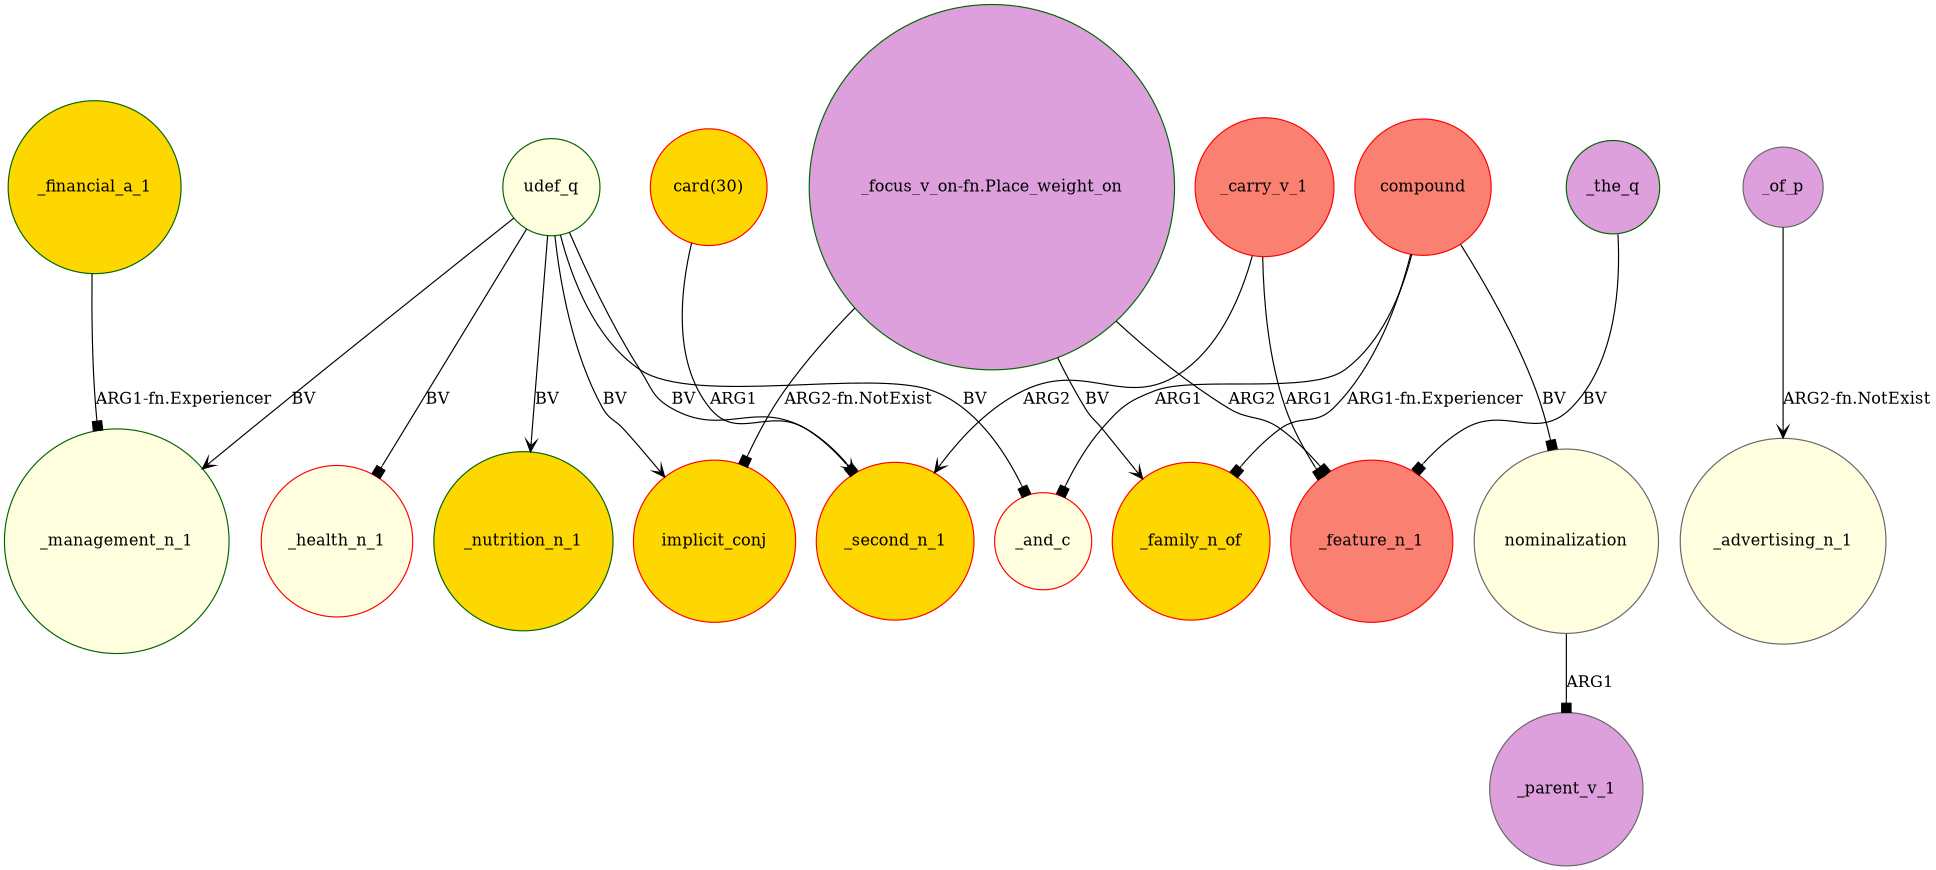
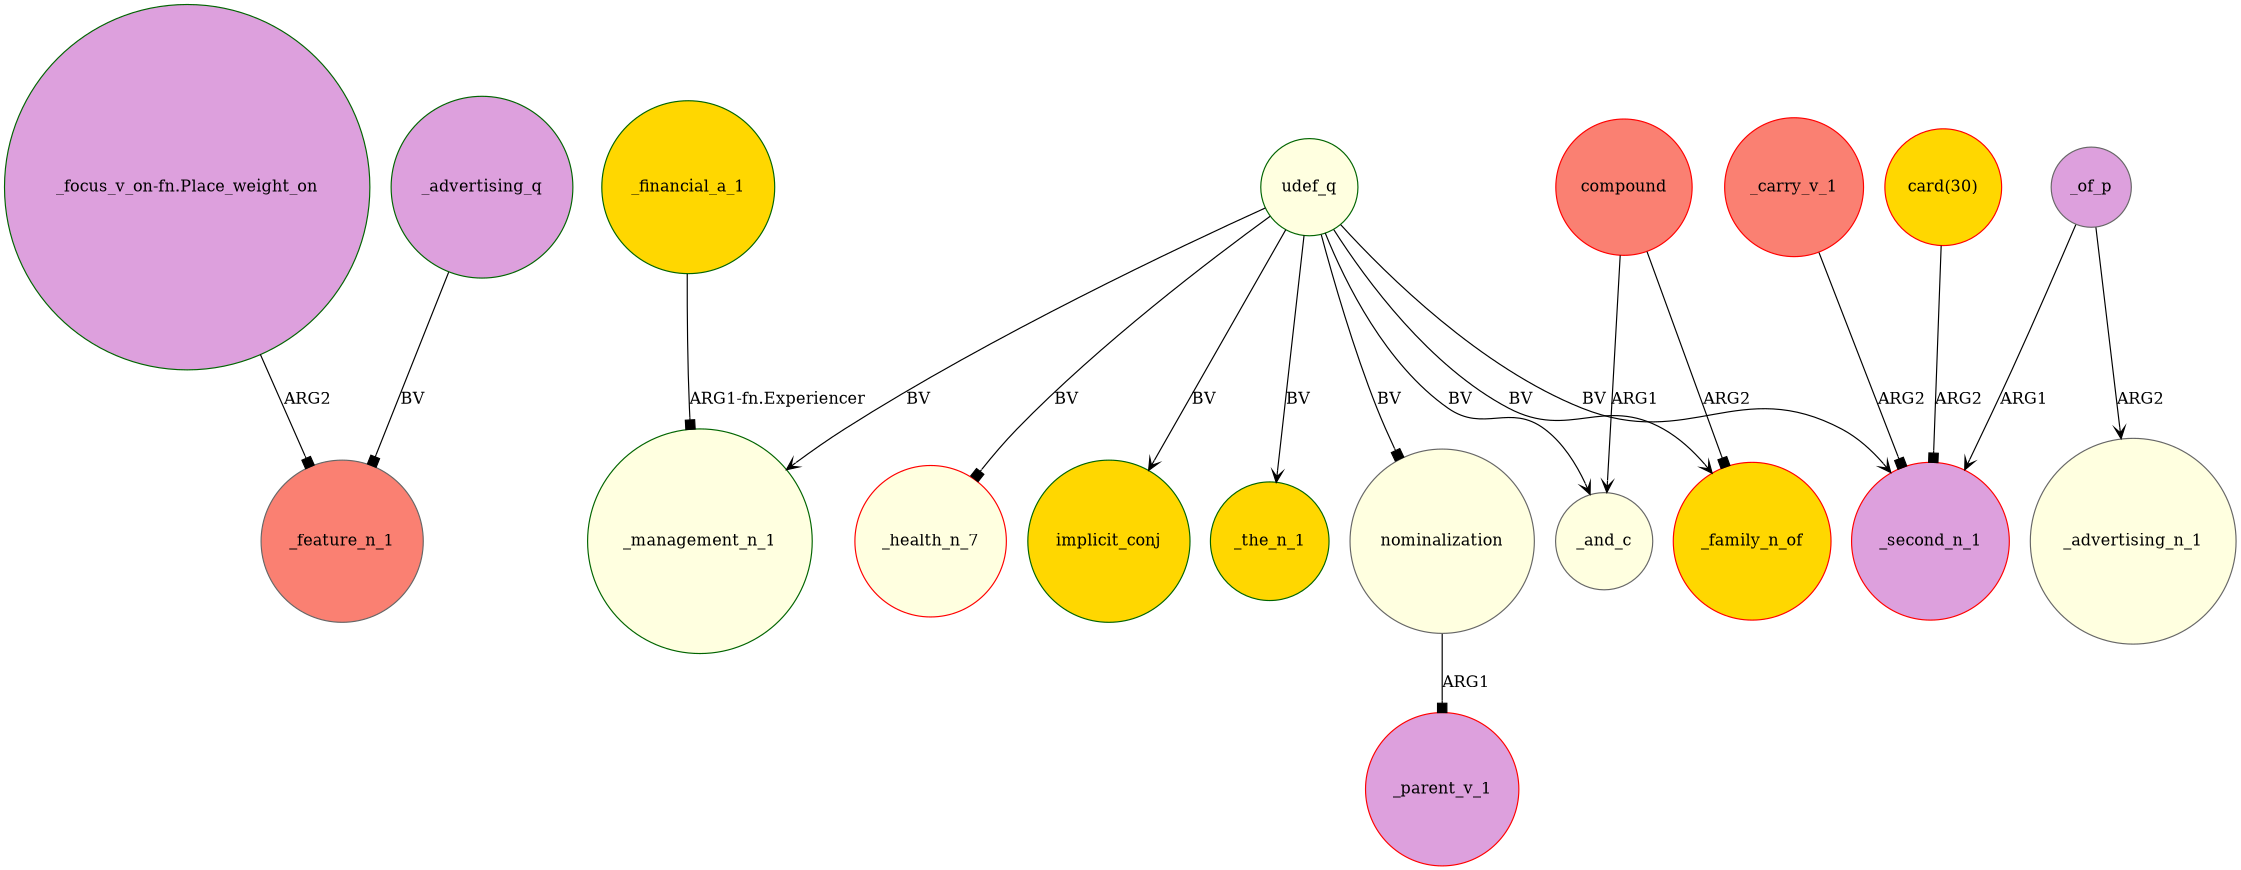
  digraph {
    node [color=red fillcolor=lightyellow shape=circle style=filled]
    edge [arrowhead=box]
    "_focus_v_on-fn.Place_weight_on" [color=darkgreen fillcolor=plum]
-   implicit_conj [fillcolor=gold]
-   _feature_n_1 [fillcolor=salmon]
+   implicit_conj [color=darkgreen fillcolor=gold]
+   _feature_n_1 [color=gray40 fillcolor=salmon]
    _financial_a_1 [color=darkgreen fillcolor=gold]
    _management_n_1 [color=darkgreen]
    _of_p [color=gray40 fillcolor=plum]
-   _second_n_1 [fillcolor=gold]
+   _second_n_1 [fillcolor=plum]
    _advertising_n_1 [color=gray40]
    compound [fillcolor=salmon]
    _family_n_of [fillcolor=gold]
-   _and_c
+   _and_c [color=gray40]
    udef_q [color=darkgreen]
-   _nutrition_n_1 [color=darkgreen fillcolor=gold]
+   _nutrition_n_1 [color=darkgreen fillcolor=gold label=_the_n_1]
    nominalization [color=gray40]
-   _health_n_1
-   _parent_v_1 [color=gray40 fillcolor=plum]
+   _health_n_1 [label=_health_n_7]
+   _parent_v_1 [fillcolor=plum]
    "card(30)" [fillcolor=gold]
    _carry_v_1 [fillcolor=salmon]
-   _the_q [color=darkgreen fillcolor=plum]
-   "_focus_v_on-fn.Place_weight_on" -> implicit_conj [label="ARG2-fn.NotExist"]
+   _the_q [color=darkgreen fillcolor=plum label=_advertising_q]
    "_focus_v_on-fn.Place_weight_on" -> _feature_n_1 [label=ARG2]
    _financial_a_1 -> _management_n_1 [label="ARG1-fn.Experiencer"]
-   _of_p -> _advertising_n_1 [arrowhead=vee label="ARG2-fn.NotExist"]
-   compound -> _family_n_of [label="ARG1-fn.Experiencer"]
-   compound -> _and_c [label=ARG1]
+   _of_p -> _second_n_1 [arrowhead=vee label=ARG1]
+   _of_p -> _advertising_n_1 [arrowhead=vee label=ARG2]
+   compound -> _family_n_of [label=ARG2]
+   compound -> _and_c [arrowhead=vee label=ARG1]
    udef_q -> implicit_conj [arrowhead=vee label=BV]
    udef_q -> _management_n_1 [arrowhead=vee label=BV]
    udef_q -> _second_n_1 [arrowhead=vee label=BV]
-   "_focus_v_on-fn.Place_weight_on" -> _family_n_of [arrowhead=vee label=BV]
-   udef_q -> _and_c [label=BV]
+   udef_q -> _family_n_of [arrowhead=vee label=BV]
+   udef_q -> _and_c [arrowhead=vee label=BV]
    udef_q -> _nutrition_n_1 [arrowhead=vee label=BV]
-   compound -> nominalization [label=BV]
+   udef_q -> nominalization [label=BV]
    udef_q -> _health_n_1 [label=BV]
    nominalization -> _parent_v_1 [label=ARG1]
-   "card(30)" -> _second_n_1 [label=ARG1]
-   _carry_v_1 -> _feature_n_1 [label=ARG1]
-   _carry_v_1 -> _second_n_1 [arrowhead=vee label=ARG2]
+   "card(30)" -> _second_n_1 [label=ARG2]
+   _carry_v_1 -> _second_n_1 [label=ARG2]
    _the_q -> _feature_n_1 [label=BV]
  }
